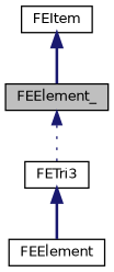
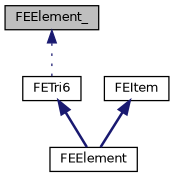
  digraph {
    node [color=black fillcolor=white fontname=Helvetica fontsize=10 shape=record style=filled]
    edge [color=midnightblue dir=back fontname=Helvetica fontsize=10 labelfontname=Helvetica labelfontsize=10 style=bold]
    n1 [fillcolor=grey75 fontcolor=black height=0.2 label=FEElement_ width=0.4]
-   n2 [height=0.2 label=FETri3 width=0.4]
+   n2 [height=0.2 label=FETri6 width=0.4]
    n3 [height=0.2 label=FEElement width=0.4]
    n4 [height=0.2 label=FEItem width=0.4]
    n1 -> n2 [style=dotted]
    n2 -> n3
-   n4 -> n1
+   n4 -> n3
  }
